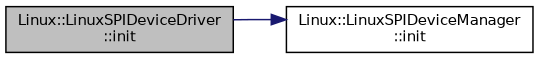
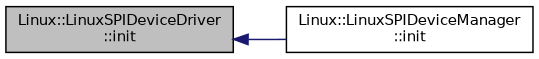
  digraph {
    rankdir=LR
    node [color=black fontname=Helvetica fontsize=10 shape=record style=filled]
    n1 [fillcolor=grey75 fontcolor=black height=0.2 label="Linux::LinuxSPIDeviceDriver\l::init" width=0.4]
    n2 [fillcolor=white height=0.2 label="Linux::LinuxSPIDeviceManager\l::init" width=0.4]
-   n2 -> n1 [color=midnightblue dir=back fontname=Helvetica fontsize=10 labelfontname=Helvetica labelfontsize=10 style=solid]
+   n1 -> n2 [color=midnightblue dir=back fontname=Helvetica fontsize=10 labelfontname=Helvetica labelfontsize=10 style=solid]
  }
